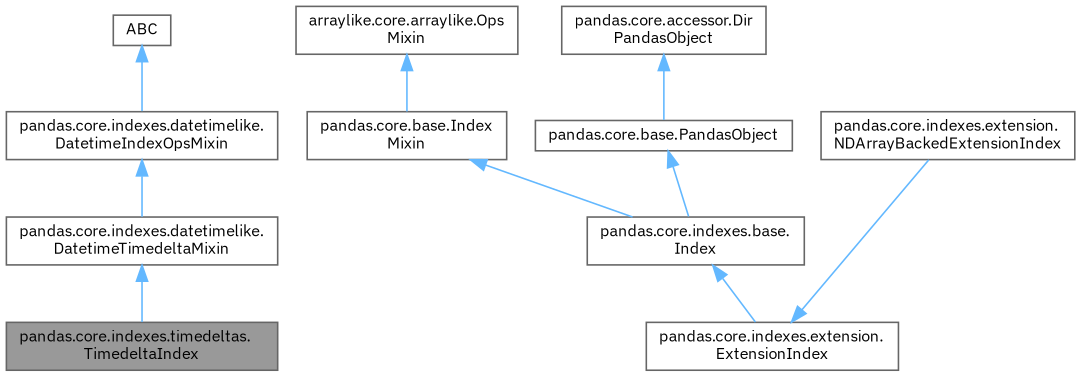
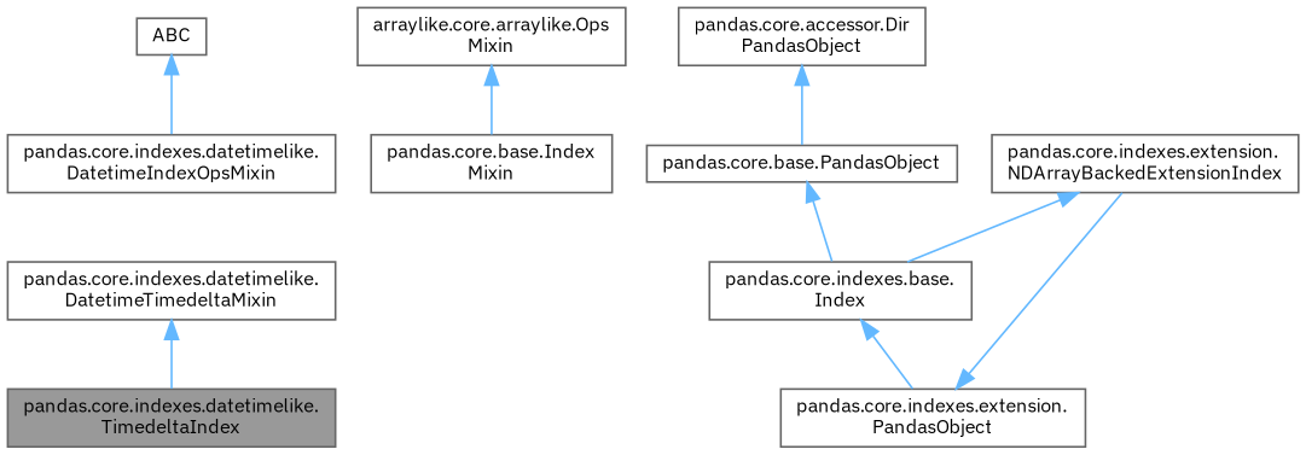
  digraph {
    fontname="IBM Plex Sans"
    node [color=gray40 fillcolor=white fontname="IBM Plex Sans" fontsize=10 shape=box style=filled]
    edge [color=steelblue1 dir=back fontname="IBM Plex Sans" fontsize=10 labelfontname=Helvetica labelfontsize=10 style=solid]
-   n1 [fillcolor=grey60 fontcolor=black height=0.2 label="pandas.core.indexes.timedeltas.\lTimedeltaIndex" width=0.4]
+   n1 [fillcolor=grey60 fontcolor=black height=0.2 label="pandas.core.indexes.datetimelike.\lTimedeltaIndex" width=0.4]
    n2 [height=0.2 label="pandas.core.indexes.datetimelike.\lDatetimeTimedeltaMixin" width=0.4]
    n3 [height=0.2 label="pandas.core.indexes.datetimelike.\lDatetimeIndexOpsMixin" width=0.4]
    n4 [height=0.2 label="pandas.core.indexes.extension.\lNDArrayBackedExtensionIndex" width=0.4]
-   n5 [height=0.2 label="pandas.core.indexes.extension.\lExtensionIndex" width=0.4]
+   n5 [height=0.2 label="pandas.core.indexes.extension.\lPandasObject" width=0.4]
    n6 [height=0.2 label="pandas.core.indexes.base.\lIndex" width=0.4]
    n7 [height=0.2 label="pandas.core.base.Index\lMixin" width=0.4]
    n8 [height=0.2 label="arraylike.core.arraylike.Ops\lMixin" width=0.4]
    n9 [height=0.2 label="pandas.core.base.PandasObject" width=0.4]
    n10 [height=0.2 label="pandas.core.accessor.Dir\lPandasObject" width=0.4]
    n11 [height=0.2 label=ABC width=0.4]
    n2 -> n1
-   n3 -> n2
    n5 -> n4
    n6 -> n5
-   n7 -> n6
+   n4 -> n6
    n8 -> n7
    n9 -> n6
    n10 -> n9
    n11 -> n3
  }
